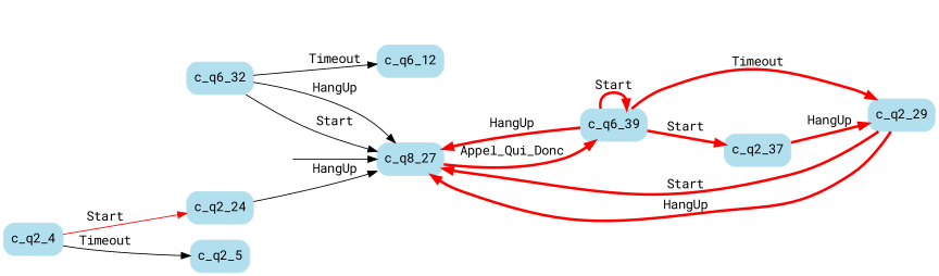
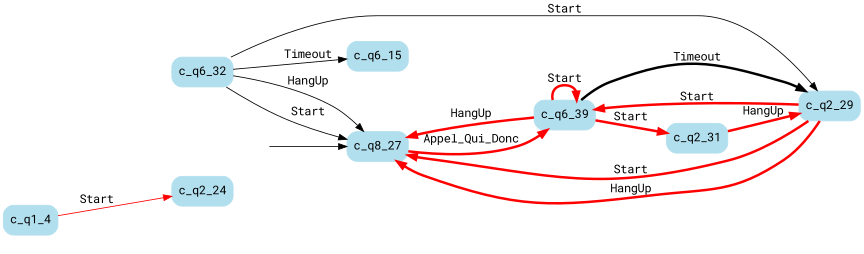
  digraph {
    fontname="Roboto Mono"
    rankdir=LR
    node [fontname="Roboto Mono" style="rounded, filled" color=lightblue2 shape=box]
    edge [fontname="Roboto Mono" color=red penwidth=3]
    start_c_q5_27 [style=invisible color="" shape=""]
    n2 [label=c_q8_27]
    n3 [label=c_q6_39]
-   n4 [label=c_q2_37]
+   n4 [label=c_q2_31]
    n5 [label=c_q2_29]
-   n6 [label=c_q6_12]
+   n6 [label=c_q6_15]
    n7 [label=c_q2_24]
-   n8 [label=c_q2_4]
-   n9 [label=c_q2_5]
+   n8 [label=c_q1_4]
    n10 [label=c_q6_32]
    start_c_q5_27 -> n2 [color="" penwidth=""]
    n2 -> n3 [label=Appel_Qui_Donc]
    n3 -> n2 [label=HangUp]
    n3 -> n3 [label=Start]
    n3 -> n4 [label=Start]
-   n3 -> n5 [label=Timeout]
+   n3 -> n5 [color=black label=Timeout]
    n4 -> n5 [label=HangUp]
    n5 -> n2 [label=Start]
    n5 -> n2 [label=HangUp]
-   n7 -> n2 [label=HangUp color="" penwidth=""]
+   n5 -> n3 [label=Start]
    n8 -> n7 [label=Start penwidth=""]
-   n8 -> n9 [label=Timeout color="" penwidth=""]
    n10 -> n2 [label=Start color="" penwidth=""]
    n10 -> n2 [label=HangUp color="" penwidth=""]
+   n10 -> n5 [label=Start color="" penwidth=""]
    n10 -> n6 [label=Timeout color="" penwidth=""]
  }
